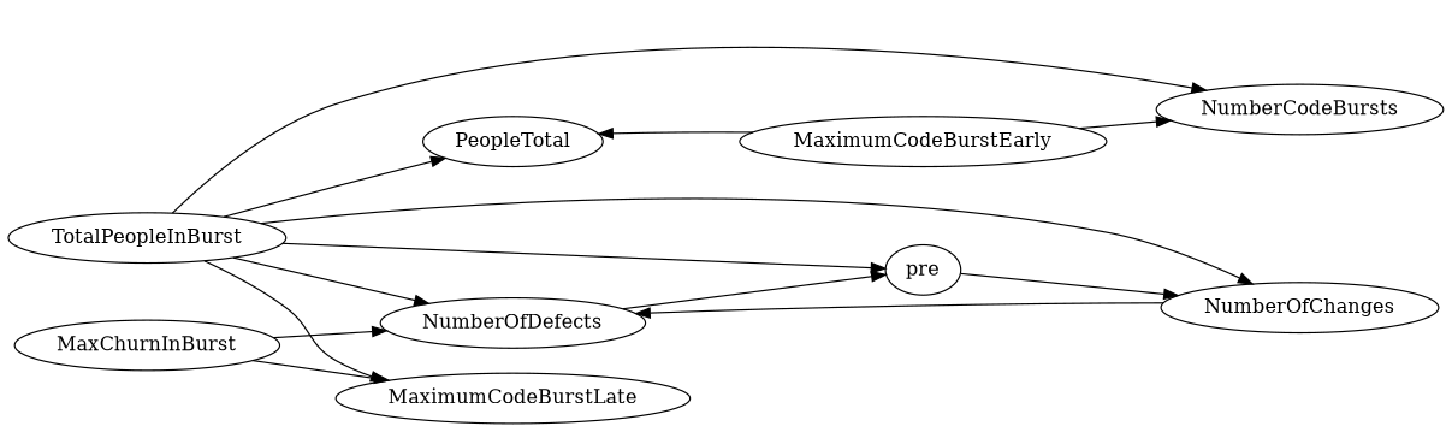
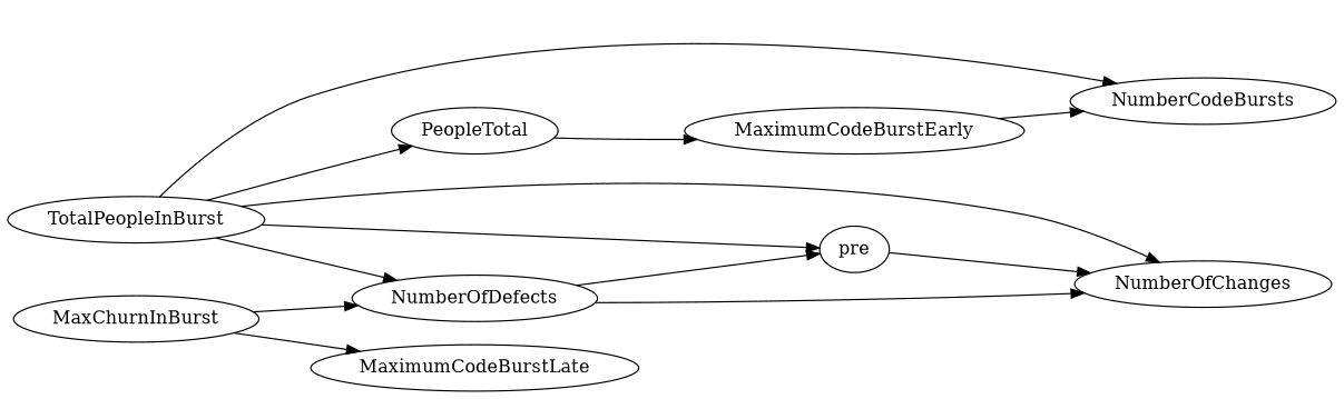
  digraph {
    rankdir=LR
    NumberOfDefects
    NumberOfChanges
    pre
    MaximumCodeBurstEarly
    NumberCodeBursts
    PeopleTotal
    TotalPeopleInBurst
    MaximumCodeBurstLate
    MaxChurnInBurst
-   NumberOfChanges -> NumberOfDefects
+   NumberOfDefects -> NumberOfChanges
    NumberOfDefects -> pre
    pre -> NumberOfChanges
    MaximumCodeBurstEarly -> NumberCodeBursts
-   MaximumCodeBurstEarly -> PeopleTotal
+   PeopleTotal -> MaximumCodeBurstEarly
    TotalPeopleInBurst -> NumberOfDefects
    TotalPeopleInBurst -> NumberOfChanges
    TotalPeopleInBurst -> pre
    TotalPeopleInBurst -> NumberCodeBursts
    TotalPeopleInBurst -> PeopleTotal
-   TotalPeopleInBurst -> MaximumCodeBurstLate
    MaxChurnInBurst -> NumberOfDefects
    MaxChurnInBurst -> MaximumCodeBurstLate
  }
